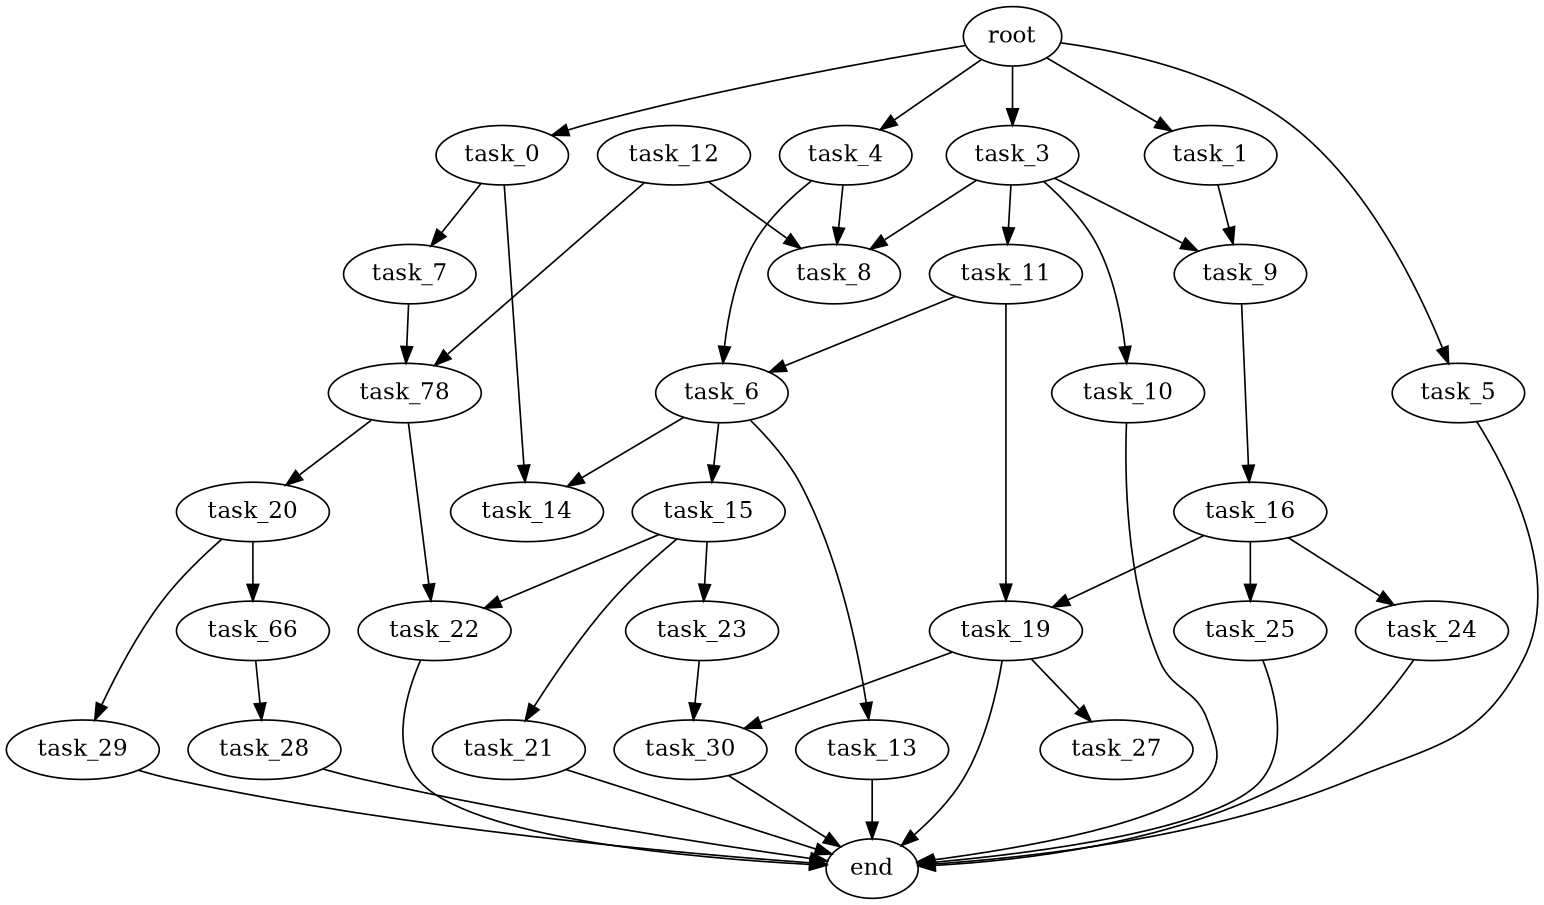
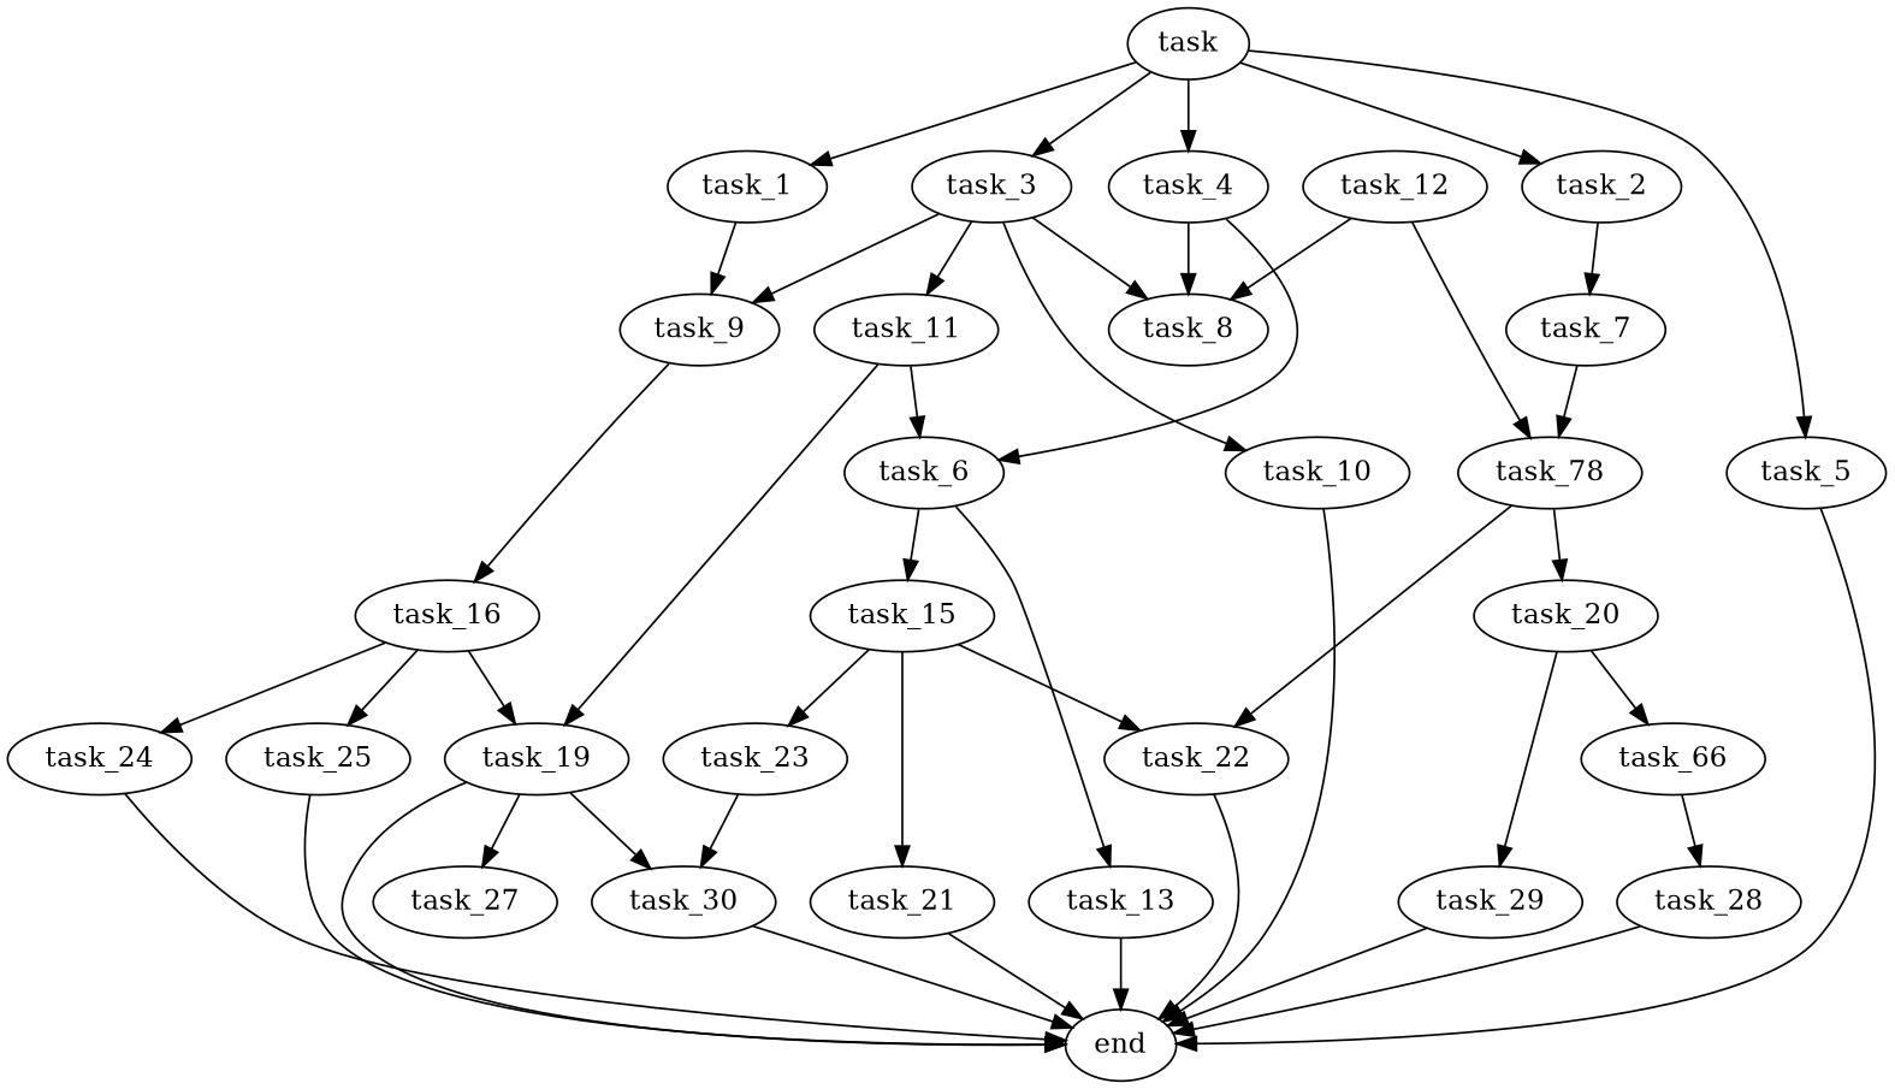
  digraph {
-   root
+   root [label=task]
    task_1
-   task_2 [label=task_0]
+   task_2
    task_3
    task_4
    task_5
    task_9
    task_7
-   task_14
    task_8
    task_10
    task_11
    task_6
    end
    task_16
    n16 [label=task_78]
    task_13
    task_15
    task_19
    task_21
    task_22
    task_23
    task_20
    task_12
    task_24
    task_25
    task_27
    task_30
    n29 [label=task_66]
    task_28
    task_29
    root -> task_1
    root -> task_2
    root -> task_3
    root -> task_4
    root -> task_5
    task_1 -> task_9
    task_2 -> task_7
-   task_2 -> task_14
    task_3 -> task_9
    task_3 -> task_8
    task_3 -> task_10
    task_3 -> task_11
    task_4 -> task_8
    task_4 -> task_6
    task_5 -> end
    task_9 -> task_16
    task_7 -> n16
    task_10 -> end
    task_11 -> task_6
    task_11 -> task_19
-   task_6 -> task_14
    task_6 -> task_13
    task_6 -> task_15
    task_16 -> task_19
    task_16 -> task_24
    task_16 -> task_25
    n16 -> task_22
    n16 -> task_20
    task_13 -> end
    task_15 -> task_21
    task_15 -> task_22
    task_15 -> task_23
    task_19 -> end
    task_19 -> task_27
    task_19 -> task_30
    task_21 -> end
    task_22 -> end
    task_23 -> task_30
    task_20 -> n29
    task_20 -> task_29
    task_12 -> task_8
    task_12 -> n16
    task_24 -> end
    task_25 -> end
    task_30 -> end
    n29 -> task_28
    task_28 -> end
    task_29 -> end
  }
